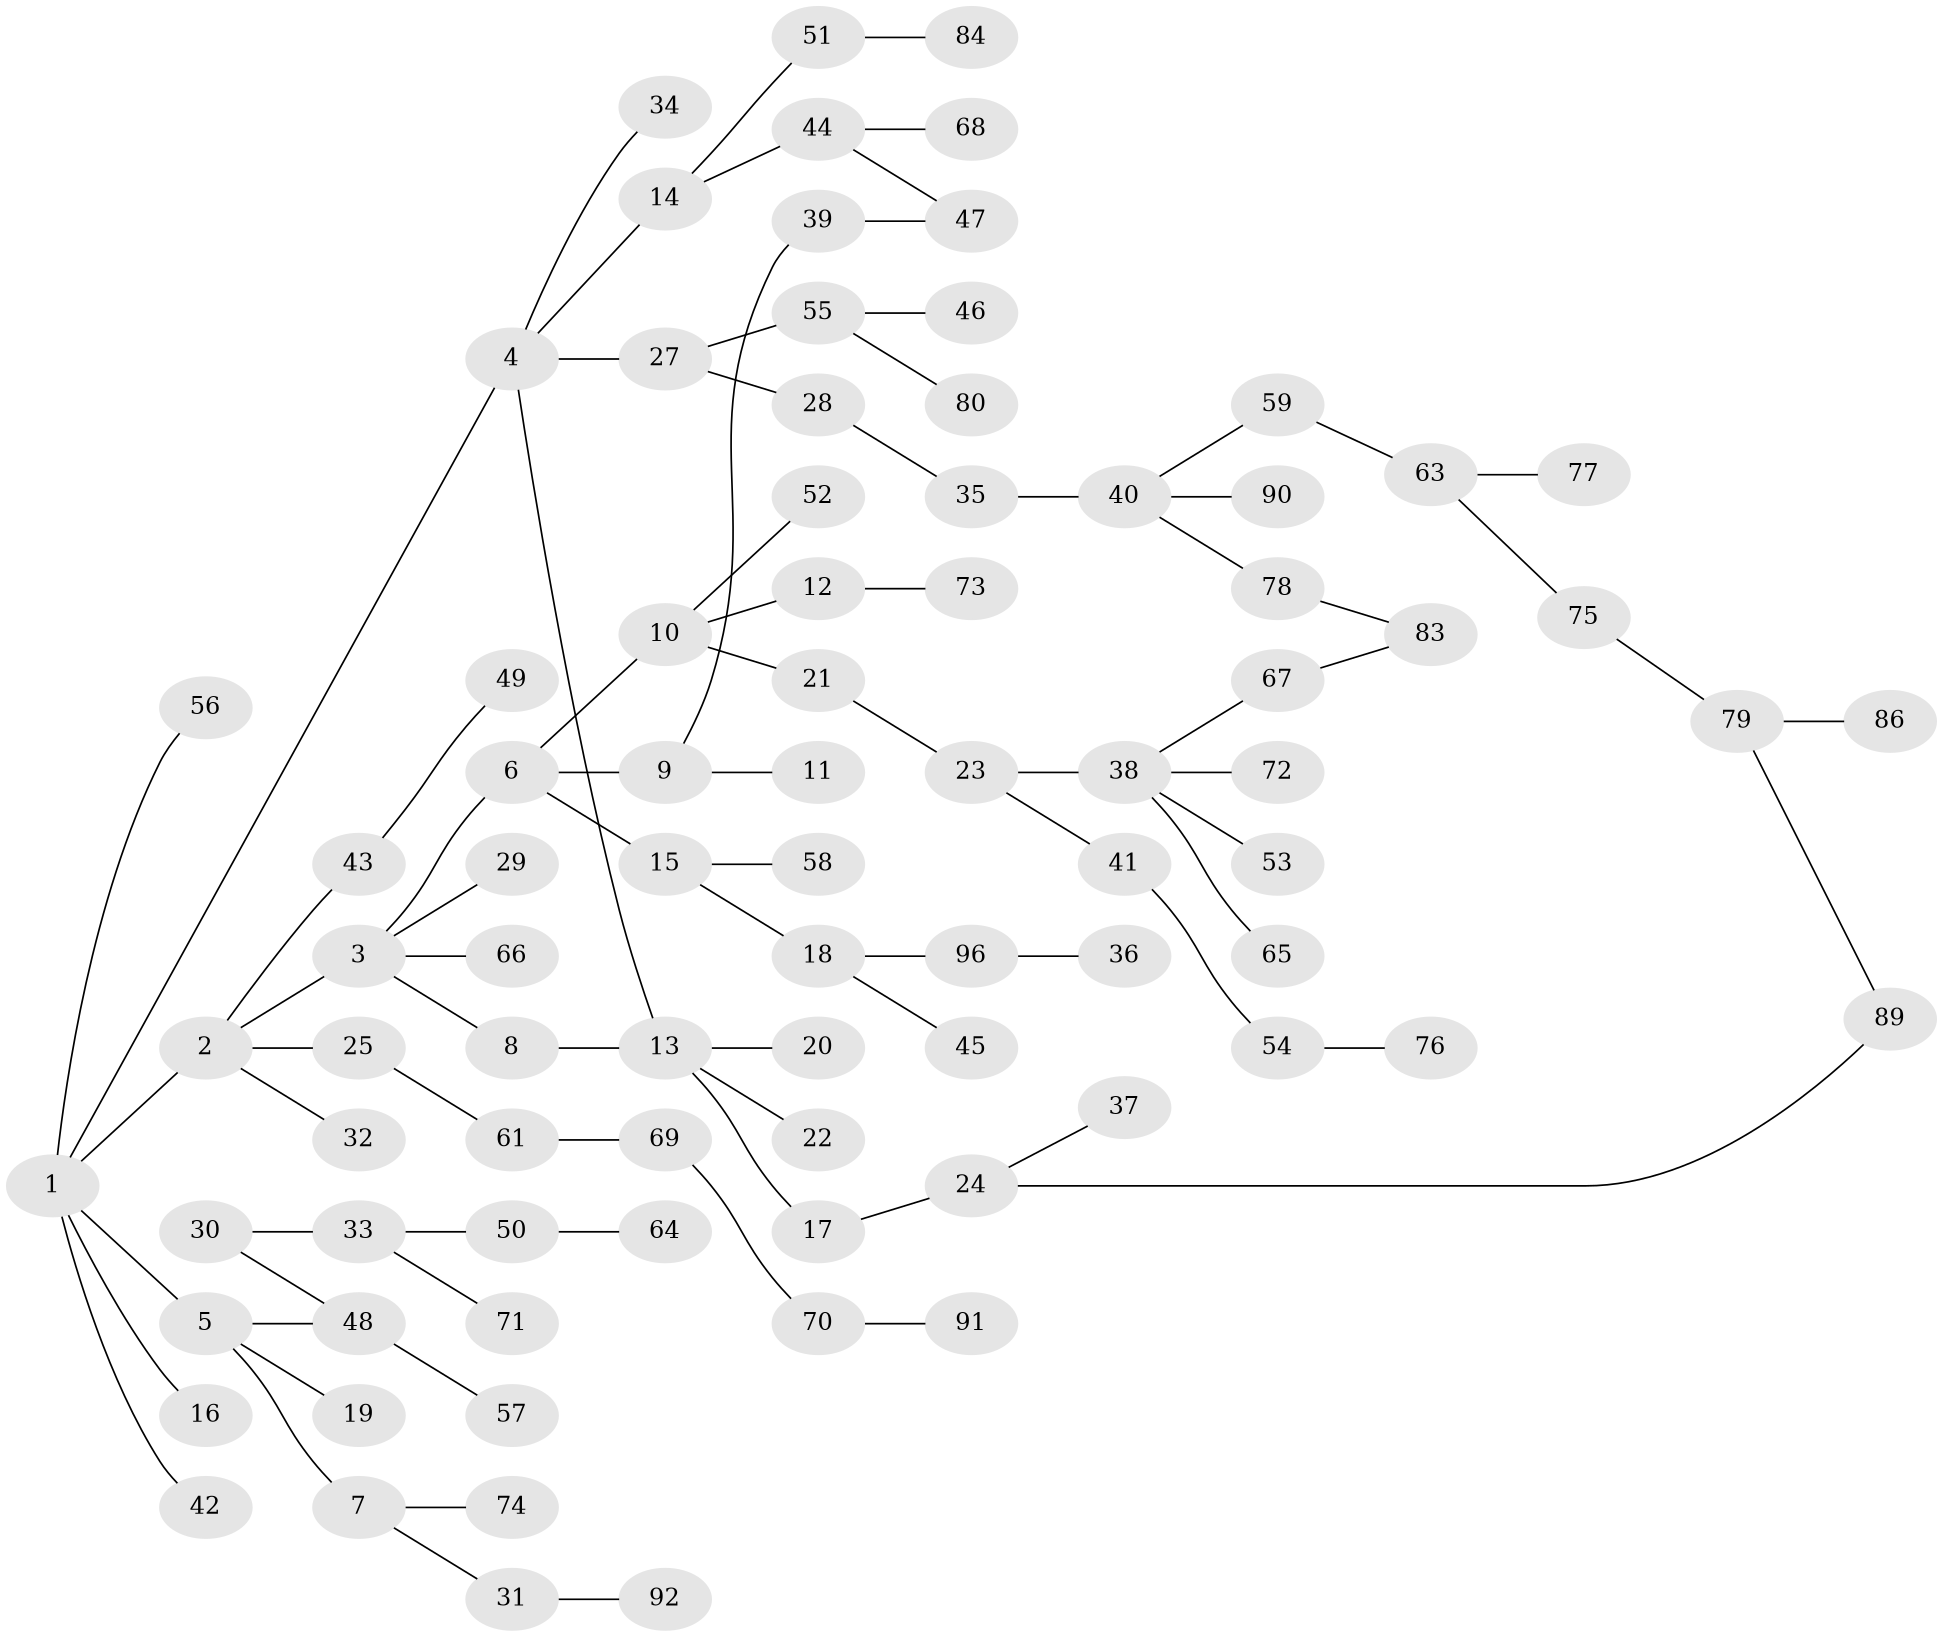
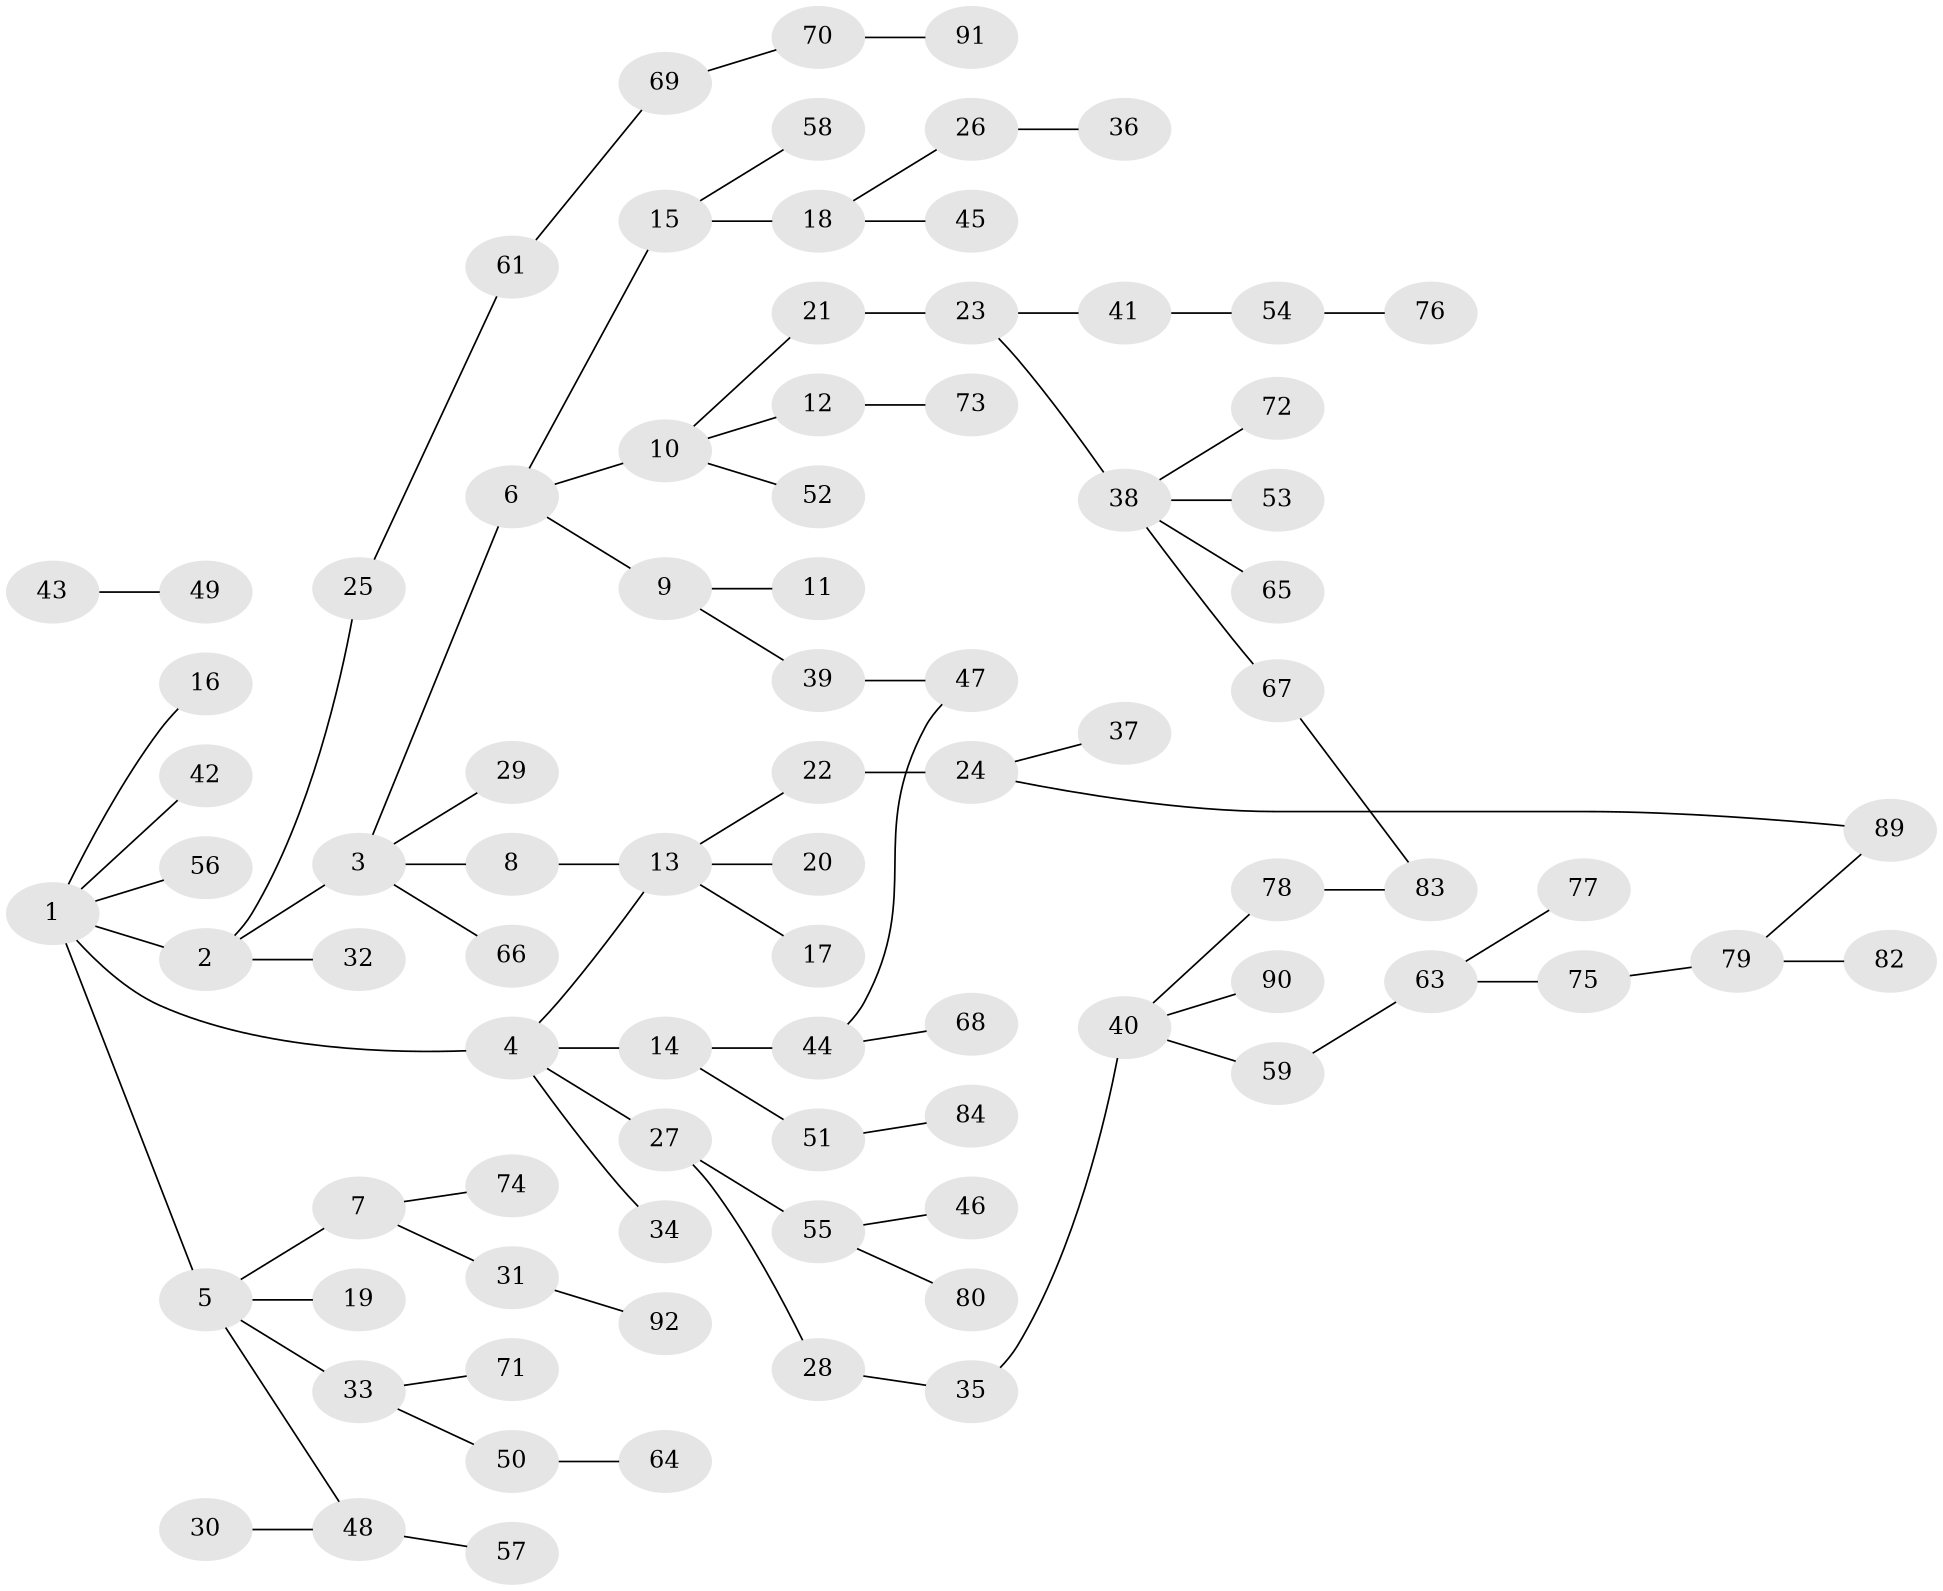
  graph {
    rankdir=LR
    node [color=gray90 style=filled]
    1
    2
    4
    5
    16
    42
    56
    3
    25
    32
    43
    13
    14
    27
    34
    7
    19
    48
    6
    8
    29
    66
    61
    49
    9
    10
    15
    17
    20
    22
    44
    51
    28
    55
    31
    74
    30
    33
    11
    39
    12
    21
    52
    18
    58
    n46 [label=92]
    47
    73
    23
    24
    68
    84
-   26 [label=96]
+   26
    45
    36
    38
    41
    37
    n59 [label=89]
    53
    65
    67
    72
    54
    69
    35
    46
    80
    40
    50
    71
    57
    64
    59
    n75 [label=90]
    78
    83
    63
    76
    75
    77
    70
    79
    n84 [label=91]
-   82 [label=86]
+   82
    1 -- 2
    1 -- 4
    1 -- 5
    1 -- 16
    1 -- 42
    1 -- 56
    2 -- 3
    2 -- 25
    2 -- 32
-   2 -- 43
    4 -- 13
    4 -- 14
    4 -- 27
    4 -- 34
    5 -- 7
    5 -- 19
    5 -- 48
    3 -- 6
    3 -- 8
    3 -- 29
    3 -- 66
    25 -- 61
    43 -- 49
    13 -- 17
    13 -- 20
    13 -- 22
    14 -- 44
    14 -- 51
    27 -- 28
    27 -- 55
    7 -- 31
    7 -- 74
    48 -- 57
    6 -- 9
    6 -- 10
    6 -- 15
    8 -- 13
    61 -- 69
    9 -- 11
    9 -- 39
    10 -- 12
    10 -- 21
    10 -- 52
    15 -- 18
    15 -- 58
-   17 -- 24
+   22 -- 24
    44 -- 47
    44 -- 68
    51 -- 84
    28 -- 35
    55 -- 46
    55 -- 80
    31 -- n46
    30 -- 48
-   30 -- 33
+   5 -- 33
    33 -- 50
    33 -- 71
    39 -- 47
    12 -- 73
    21 -- 23
    18 -- 26
    18 -- 45
    23 -- 38
    23 -- 41
    24 -- 37
    24 -- n59
    26 -- 36
    38 -- 53
    38 -- 65
    38 -- 67
    38 -- 72
    41 -- 54
    67 -- 83
    54 -- 76
    69 -- 70
    35 -- 40
    40 -- 59
    40 -- n75
    40 -- 78
    50 -- 64
    59 -- 63
    78 -- 83
    63 -- 75
    63 -- 77
    75 -- 79
    70 -- n84
    79 -- n59
    79 -- 82
  }
